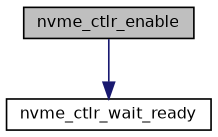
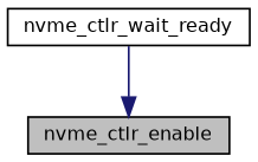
  digraph {
    rankdir=TB
    node [color=black fontname=Helvetica fontsize=10 shape=record style=filled]
    n1 [fillcolor=grey75 fontcolor=black height=0.2 label=nvme_ctlr_enable width=0.4]
    n2 [fillcolor=white height=0.2 label=nvme_ctlr_wait_ready width=0.4]
-   n1 -> n2 [color=midnightblue fontname=Helvetica fontsize=10 labelfontname=Helvetica labelfontsize=10 style=solid]
+   n2 -> n1 [color=midnightblue fontname=Helvetica fontsize=10 labelfontname=Helvetica labelfontsize=10 style=solid]
  }
